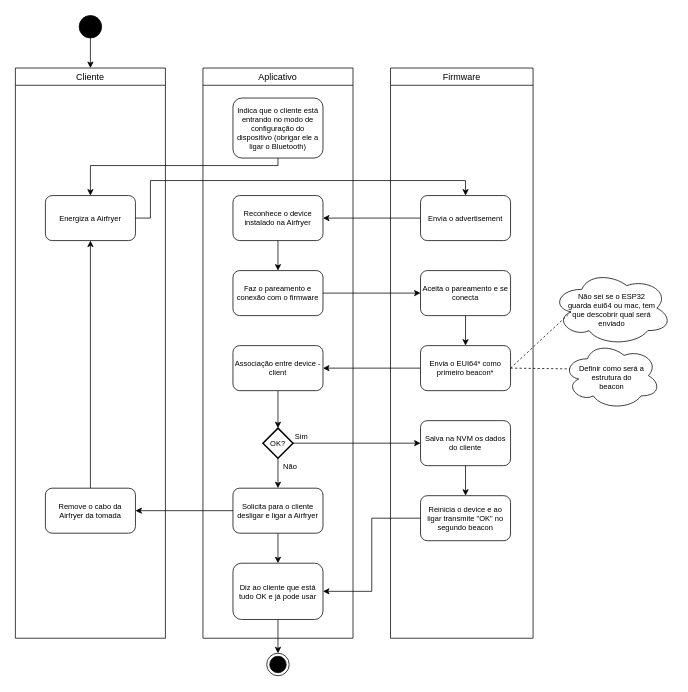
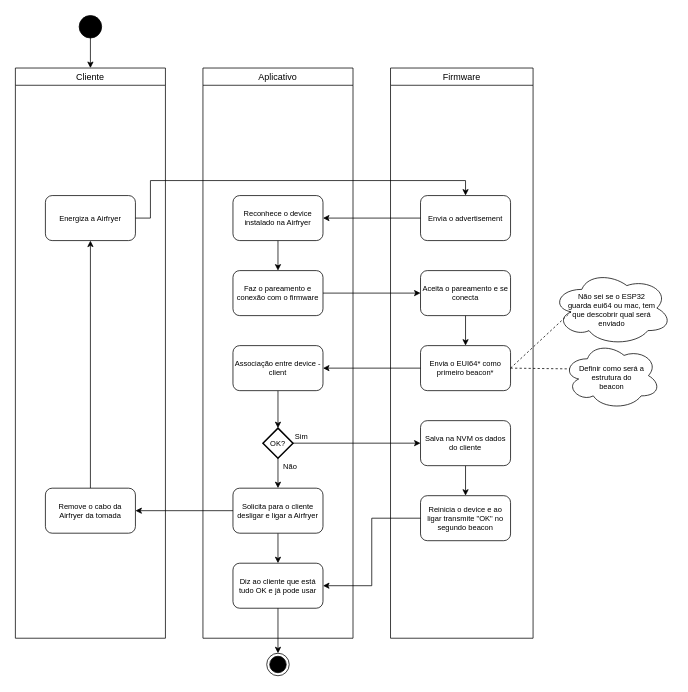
  <mxCell id="0" />
  <mxCell id="1" parent="0" />
  <mxCell id="2" value="" style="edgeStyle=orthogonalEdgeStyle;rounded=0;orthogonalLoop=1;jettySize=auto;html=1;" parent="1" source="3" edge="1"><mxGeometry relative="1" as="geometry"><mxPoint x="120" y="90" as="targetPoint" /></mxGeometry></mxCell>
  <mxCell id="3" value="" style="ellipse;fillColor=strokeColor;html=1;" parent="1" vertex="1"><mxGeometry x="105" y="20" width="30" height="30" as="geometry" /></mxCell>
  <mxCell id="4" value="&lt;span style=&quot;font-weight: 400;&quot;&gt;Cliente&lt;/span&gt;" style="swimlane;whiteSpace=wrap;html=1;" parent="1" vertex="1"><mxGeometry x="20" y="90" width="200" height="760" as="geometry" /></mxCell>
  <mxCell id="5" value="&lt;span style=&quot;font-weight: 400;&quot;&gt;Aplicativo&lt;/span&gt;" style="swimlane;whiteSpace=wrap;html=1;" parent="1" vertex="1"><mxGeometry x="270" y="90" width="200" height="760" as="geometry" /></mxCell>
  <mxCell id="6" value="Energiza a Airfryer" style="rounded=1;whiteSpace=wrap;html=1;strokeColor=default;align=center;verticalAlign=middle;fontFamily=Helvetica;fontSize=10;fontColor=default;fillColor=default;" parent="5" vertex="1"><mxGeometry x="-210" y="170" width="120" height="60" as="geometry" /></mxCell>
  <mxCell id="7" style="edgeStyle=orthogonalEdgeStyle;rounded=0;orthogonalLoop=1;jettySize=auto;html=1;entryX=0.5;entryY=1;entryDx=0;entryDy=0;fontFamily=Helvetica;fontSize=10;fontColor=default;" parent="5" source="8" target="6" edge="1"><mxGeometry relative="1" as="geometry" /></mxCell>
  <mxCell id="8" value="Remove o cabo da Airfryer da tomada" style="rounded=1;whiteSpace=wrap;html=1;strokeColor=default;align=center;verticalAlign=middle;fontFamily=Helvetica;fontSize=10;fontColor=default;fillColor=default;" parent="5" vertex="1"><mxGeometry x="-210" y="560" width="120" height="60" as="geometry" /></mxCell>
  <mxCell id="9" value="" style="edgeStyle=orthogonalEdgeStyle;rounded=0;orthogonalLoop=1;jettySize=auto;html=1;fontFamily=Helvetica;fontSize=10;fontColor=default;" parent="5" source="10" target="13" edge="1"><mxGeometry relative="1" as="geometry" /></mxCell>
  <mxCell id="10" value="Reconhece o device instalado na Airfryer" style="rounded=1;whiteSpace=wrap;html=1;strokeColor=default;align=center;verticalAlign=middle;fontFamily=Helvetica;fontSize=10;fontColor=default;fillColor=default;" parent="5" vertex="1"><mxGeometry x="40" y="170" width="120" height="60" as="geometry" /></mxCell>
  <mxCell id="11" value="" style="edgeStyle=orthogonalEdgeStyle;rounded=0;orthogonalLoop=1;jettySize=auto;html=1;fontFamily=Helvetica;fontSize=10;fontColor=default;" parent="5" source="12" target="16" edge="1"><mxGeometry relative="1" as="geometry" /></mxCell>
  <mxCell id="12" value="Associação entre device - client" style="rounded=1;whiteSpace=wrap;html=1;strokeColor=default;align=center;verticalAlign=middle;fontFamily=Helvetica;fontSize=10;fontColor=default;fillColor=default;" parent="5" vertex="1"><mxGeometry x="40" y="370" width="120" height="60" as="geometry" /></mxCell>
  <mxCell id="13" value="Faz o pareamento e conexão com o firmware" style="rounded=1;whiteSpace=wrap;html=1;strokeColor=default;align=center;verticalAlign=middle;fontFamily=Helvetica;fontSize=10;fontColor=default;fillColor=default;" parent="5" vertex="1"><mxGeometry x="40" y="270" width="120" height="60" as="geometry" /></mxCell>
  <mxCell id="14" style="edgeStyle=orthogonalEdgeStyle;rounded=0;orthogonalLoop=1;jettySize=auto;html=1;entryX=0.5;entryY=0;entryDx=0;entryDy=0;fontFamily=Helvetica;fontSize=10;fontColor=default;" parent="5" source="16" target="19" edge="1"><mxGeometry relative="1" as="geometry" /></mxCell>
  <mxCell id="15" value="Não" style="edgeLabel;html=1;align=center;verticalAlign=middle;resizable=0;points=[];rounded=1;strokeColor=default;fontFamily=Helvetica;fontSize=10;fontColor=default;fillColor=default;" parent="14" vertex="1" connectable="0"><mxGeometry x="-0.503" y="1" relative="1" as="geometry"><mxPoint x="14" as="offset" /></mxGeometry></mxCell>
  <mxCell id="16" value="OK?" style="strokeWidth=2;html=1;shape=mxgraph.flowchart.decision;whiteSpace=wrap;rounded=1;strokeColor=default;align=center;verticalAlign=middle;fontFamily=Helvetica;fontSize=10;fontColor=default;fillColor=default;" parent="5" vertex="1"><mxGeometry x="80" y="480" width="40" height="40" as="geometry" /></mxCell>
- <mxCell id="17" value="Diz ao cliente que está tudo OK e já pode usar" style="rounded=1;whiteSpace=wrap;html=1;strokeColor=default;align=center;verticalAlign=middle;fontFamily=Helvetica;fontSize=10;fontColor=default;fillColor=default;" parent="5" vertex="1"><mxGeometry x="40" y="660" width="120" height="75" as="geometry" /></mxCell>
+ <mxCell id="17" value="Diz ao cliente que está tudo OK e já pode usar" style="rounded=1;whiteSpace=wrap;html=1;strokeColor=default;align=center;verticalAlign=middle;fontFamily=Helvetica;fontSize=10;fontColor=default;fillColor=default;" parent="5" vertex="1"><mxGeometry x="40" y="660" width="120" height="60" as="geometry" /></mxCell>
  <mxCell id="18" value="" style="edgeStyle=orthogonalEdgeStyle;rounded=0;orthogonalLoop=1;jettySize=auto;html=1;fontFamily=Helvetica;fontSize=10;fontColor=default;" parent="5" source="19" target="17" edge="1"><mxGeometry relative="1" as="geometry" /></mxCell>
  <mxCell id="19" value="Solicita para o cliente desligar e ligar a Airfryer" style="rounded=1;whiteSpace=wrap;html=1;strokeColor=default;align=center;verticalAlign=middle;fontFamily=Helvetica;fontSize=10;fontColor=default;fillColor=default;" parent="5" vertex="1"><mxGeometry x="40" y="560" width="120" height="60" as="geometry" /></mxCell>
  <mxCell id="20" value="Envia o advertisement" style="rounded=1;whiteSpace=wrap;html=1;strokeColor=default;align=center;verticalAlign=middle;fontFamily=Helvetica;fontSize=10;fontColor=default;fillColor=default;" parent="5" vertex="1"><mxGeometry x="290" y="170" width="120" height="60" as="geometry" /></mxCell>
  <mxCell id="21" value="" style="edgeStyle=orthogonalEdgeStyle;rounded=0;orthogonalLoop=1;jettySize=auto;html=1;fontFamily=Helvetica;fontSize=10;fontColor=default;" parent="5" source="22" target="23" edge="1"><mxGeometry relative="1" as="geometry" /></mxCell>
  <mxCell id="22" value="Aceita o pareamento e se conecta" style="rounded=1;whiteSpace=wrap;html=1;strokeColor=default;align=center;verticalAlign=middle;fontFamily=Helvetica;fontSize=10;fontColor=default;fillColor=default;" parent="5" vertex="1"><mxGeometry x="290" y="270" width="120" height="60" as="geometry" /></mxCell>
  <mxCell id="23" value="Envia o EUI64* como primeiro beacon*" style="rounded=1;whiteSpace=wrap;html=1;strokeColor=default;align=center;verticalAlign=middle;fontFamily=Helvetica;fontSize=10;fontColor=default;fillColor=default;" parent="5" vertex="1"><mxGeometry x="290" y="370" width="120" height="60" as="geometry" /></mxCell>
  <mxCell id="24" value="" style="edgeStyle=orthogonalEdgeStyle;rounded=0;orthogonalLoop=1;jettySize=auto;html=1;fontFamily=Helvetica;fontSize=10;fontColor=default;" parent="5" source="25" target="26" edge="1"><mxGeometry relative="1" as="geometry" /></mxCell>
  <mxCell id="25" value="Salva na NVM os dados do cliente" style="rounded=1;whiteSpace=wrap;html=1;strokeColor=default;align=center;verticalAlign=middle;fontFamily=Helvetica;fontSize=10;fontColor=default;fillColor=default;" parent="5" vertex="1"><mxGeometry x="290" y="470" width="120" height="60" as="geometry" /></mxCell>
  <mxCell id="26" value="Reinicia o device e ao ligar transmite &quot;OK&quot; no segundo beacon" style="rounded=1;whiteSpace=wrap;html=1;strokeColor=default;align=center;verticalAlign=middle;fontFamily=Helvetica;fontSize=10;fontColor=default;fillColor=default;" parent="5" vertex="1"><mxGeometry x="290" y="570" width="120" height="60" as="geometry" /></mxCell>
  <mxCell id="27" style="edgeStyle=orthogonalEdgeStyle;rounded=0;orthogonalLoop=1;jettySize=auto;html=1;entryX=0.5;entryY=0;entryDx=0;entryDy=0;fontFamily=Helvetica;fontSize=10;fontColor=default;exitX=1;exitY=0.5;exitDx=0;exitDy=0;" parent="5" source="6" target="20" edge="1"><mxGeometry relative="1" as="geometry"><Array as="points"><mxPoint x="-70" y="200" /><mxPoint x="-70" y="150" /><mxPoint x="350" y="150" /></Array></mxGeometry></mxCell>
  <mxCell id="28" style="edgeStyle=orthogonalEdgeStyle;rounded=0;orthogonalLoop=1;jettySize=auto;html=1;entryX=1;entryY=0.5;entryDx=0;entryDy=0;fontFamily=Helvetica;fontSize=10;fontColor=default;" parent="5" source="20" target="10" edge="1"><mxGeometry relative="1" as="geometry" /></mxCell>
  <mxCell id="29" style="edgeStyle=orthogonalEdgeStyle;rounded=0;orthogonalLoop=1;jettySize=auto;html=1;fontFamily=Helvetica;fontSize=10;fontColor=default;" parent="5" source="13" target="22" edge="1"><mxGeometry relative="1" as="geometry" /></mxCell>
  <mxCell id="30" style="edgeStyle=orthogonalEdgeStyle;rounded=0;orthogonalLoop=1;jettySize=auto;html=1;entryX=1;entryY=0.5;entryDx=0;entryDy=0;fontFamily=Helvetica;fontSize=10;fontColor=default;" parent="5" source="23" target="12" edge="1"><mxGeometry relative="1" as="geometry" /></mxCell>
  <mxCell id="31" value="" style="edgeStyle=orthogonalEdgeStyle;rounded=0;orthogonalLoop=1;jettySize=auto;html=1;fontFamily=Helvetica;fontSize=10;fontColor=default;" parent="5" source="16" target="25" edge="1"><mxGeometry relative="1" as="geometry" /></mxCell>
  <mxCell id="32" value="Sim" style="edgeLabel;html=1;align=center;verticalAlign=middle;resizable=0;points=[];rounded=1;strokeColor=default;fontFamily=Helvetica;fontSize=10;fontColor=default;fillColor=default;" parent="31" vertex="1" connectable="0"><mxGeometry x="-0.01" relative="1" as="geometry"><mxPoint x="-74" y="-10" as="offset" /></mxGeometry></mxCell>
  <mxCell id="33" style="edgeStyle=orthogonalEdgeStyle;rounded=0;orthogonalLoop=1;jettySize=auto;html=1;entryX=1;entryY=0.5;entryDx=0;entryDy=0;fontFamily=Helvetica;fontSize=10;fontColor=default;" parent="5" source="19" target="8" edge="1"><mxGeometry relative="1" as="geometry" /></mxCell>
  <mxCell id="34" value="" style="ellipse;html=1;shape=endState;fillColor=strokeColor;rounded=1;strokeColor=default;align=center;verticalAlign=middle;fontFamily=Helvetica;fontSize=10;fontColor=default;" parent="5" vertex="1"><mxGeometry x="85" y="780" width="30" height="30" as="geometry" /></mxCell>
  <mxCell id="35" style="edgeStyle=orthogonalEdgeStyle;rounded=0;orthogonalLoop=1;jettySize=auto;html=1;entryX=0.5;entryY=0;entryDx=0;entryDy=0;fontFamily=Helvetica;fontSize=10;fontColor=default;" parent="5" source="17" target="34" edge="1"><mxGeometry relative="1" as="geometry" /></mxCell>
  <mxCell id="36" style="edgeStyle=orthogonalEdgeStyle;rounded=0;orthogonalLoop=1;jettySize=auto;html=1;entryX=1;entryY=0.5;entryDx=0;entryDy=0;fontFamily=Helvetica;fontSize=10;fontColor=default;" parent="5" source="26" target="17" edge="1"><mxGeometry relative="1" as="geometry" /></mxCell>
- <mxCell id="37" style="edgeStyle=orthogonalEdgeStyle;rounded=0;orthogonalLoop=1;jettySize=auto;html=1;entryX=0.5;entryY=0;entryDx=0;entryDy=0;" edge="1" parent="5" source="38" target="6"><mxGeometry relative="1" as="geometry"><Array as="points"><mxPoint x="100" y="130" /><mxPoint x="-150" y="130" /></Array></mxGeometry></mxCell>
- <mxCell id="38" value="Indica que o cliente está entrando no modo de configuração do dispositivo (obrigar ele a ligar o Bluetooth)" style="rounded=1;whiteSpace=wrap;html=1;strokeColor=default;align=center;verticalAlign=middle;fontFamily=Helvetica;fontSize=10;fontColor=default;fillColor=default;" vertex="1" parent="5"><mxGeometry x="40" y="40" width="120" height="80" as="geometry" /></mxCell>
  <mxCell id="39" value="&lt;span style=&quot;font-weight: 400;&quot;&gt;Firmware&lt;/span&gt;" style="swimlane;whiteSpace=wrap;html=1;" parent="1" vertex="1"><mxGeometry x="520" y="90" width="190" height="760" as="geometry" /></mxCell>
  <mxCell id="40" value="Não sei se o ESP32 guarda eui64 ou mac, tem que descobrir qual será enviado" style="ellipse;shape=cloud;whiteSpace=wrap;html=1;rounded=1;strokeColor=default;align=center;verticalAlign=middle;fontFamily=Helvetica;fontSize=10;fontColor=default;fillColor=default;spacingTop=4;spacingLeft=20;spacingRight=20;spacingBottom=0;" parent="1" vertex="1"><mxGeometry x="735" y="360" width="160" height="100" as="geometry" /></mxCell>
  <mxCell id="41" value="" style="endArrow=none;dashed=1;html=1;rounded=0;fontFamily=Helvetica;fontSize=10;fontColor=default;entryX=0.16;entryY=0.55;entryDx=0;entryDy=0;entryPerimeter=0;exitX=1;exitY=0.5;exitDx=0;exitDy=0;" parent="1" source="23" target="40" edge="1"><mxGeometry width="50" height="50" relative="1" as="geometry"><mxPoint x="460" y="490" as="sourcePoint" /><mxPoint x="510" y="440" as="targetPoint" /></mxGeometry></mxCell>
  <mxCell id="42" value="Definir como será a estrutura do beacon" style="ellipse;shape=cloud;whiteSpace=wrap;html=1;rounded=1;strokeColor=default;align=center;verticalAlign=middle;fontFamily=Helvetica;fontSize=10;fontColor=default;fillColor=default;spacingTop=4;spacingLeft=20;spacingRight=20;spacingBottom=0;" parent="1" vertex="1"><mxGeometry x="750" y="455" width="130" height="90" as="geometry" /></mxCell>
  <mxCell id="43" value="" style="endArrow=none;dashed=1;html=1;rounded=0;fontFamily=Helvetica;fontSize=10;fontColor=default;entryX=0.07;entryY=0.4;entryDx=0;entryDy=0;entryPerimeter=0;exitX=1;exitY=0.5;exitDx=0;exitDy=0;" parent="1" source="23" target="42" edge="1"><mxGeometry width="50" height="50" relative="1" as="geometry"><mxPoint x="770" y="395" as="sourcePoint" /><mxPoint x="886" y="340" as="targetPoint" /></mxGeometry></mxCell>
